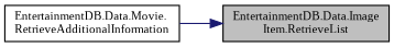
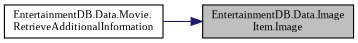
  digraph {
    rankdir=RL
    fontname="Liberation Serif"
    node [color=black fontname="Liberation Serif" fontsize=10 shape=record style=filled]
-   n1 [fillcolor=grey75 fontcolor=black height=0.2 label="EntertainmentDB.Data.Image\lItem.RetrieveList" width=0.4]
+   n1 [fillcolor=grey75 fontcolor=black height=0.2 label="EntertainmentDB.Data.Image\lItem.Image" width=0.4]
    n2 [fillcolor=white height=0.2 label="EntertainmentDB.Data.Movie.\lRetrieveAdditionalInformation" width=0.4]
    n1 -> n2 [color=midnightblue dir=back fontname="Liberation Serif" fontsize=10 labelfontname=Helvetica labelfontsize=10 style=solid]
  }
